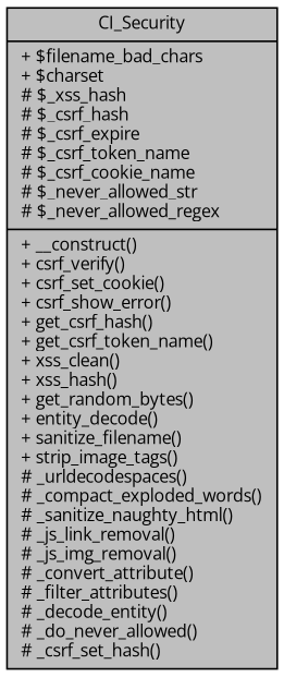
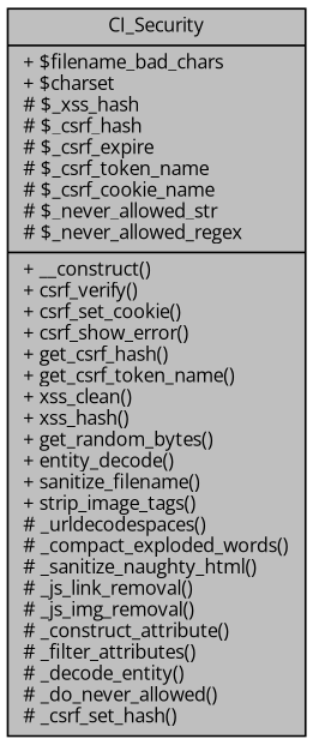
  digraph {
    fontname="Open Sans"
-   n1 [color=black fillcolor=grey75 fontcolor=black fontname="Open Sans" fontsize=10 height=0.2 label="{CI_Security\n|+ $filename_bad_chars\l+ $charset\l# $_xss_hash\l# $_csrf_hash\l# $_csrf_expire\l# $_csrf_token_name\l# $_csrf_cookie_name\l# $_never_allowed_str\l# $_never_allowed_regex\l|+ __construct()\l+ csrf_verify()\l+ csrf_set_cookie()\l+ csrf_show_error()\l+ get_csrf_hash()\l+ get_csrf_token_name()\l+ xss_clean()\l+ xss_hash()\l+ get_random_bytes()\l+ entity_decode()\l+ sanitize_filename()\l+ strip_image_tags()\l# _urldecodespaces()\l# _compact_exploded_words()\l# _sanitize_naughty_html()\l# _js_link_removal()\l# _js_img_removal()\l# _convert_attribute()\l# _filter_attributes()\l# _decode_entity()\l# _do_never_allowed()\l# _csrf_set_hash()\l}" shape=record style=filled width=0.4]
+   n1 [color=black fillcolor=grey75 fontcolor=black fontname="Open Sans" fontsize=10 height=0.2 label="{CI_Security\n|+ $filename_bad_chars\l+ $charset\l# $_xss_hash\l# $_csrf_hash\l# $_csrf_expire\l# $_csrf_token_name\l# $_csrf_cookie_name\l# $_never_allowed_str\l# $_never_allowed_regex\l|+ __construct()\l+ csrf_verify()\l+ csrf_set_cookie()\l+ csrf_show_error()\l+ get_csrf_hash()\l+ get_csrf_token_name()\l+ xss_clean()\l+ xss_hash()\l+ get_random_bytes()\l+ entity_decode()\l+ sanitize_filename()\l+ strip_image_tags()\l# _urldecodespaces()\l# _compact_exploded_words()\l# _sanitize_naughty_html()\l# _js_link_removal()\l# _js_img_removal()\l# _construct_attribute()\l# _filter_attributes()\l# _decode_entity()\l# _do_never_allowed()\l# _csrf_set_hash()\l}" shape=record style=filled width=0.4]
  }
